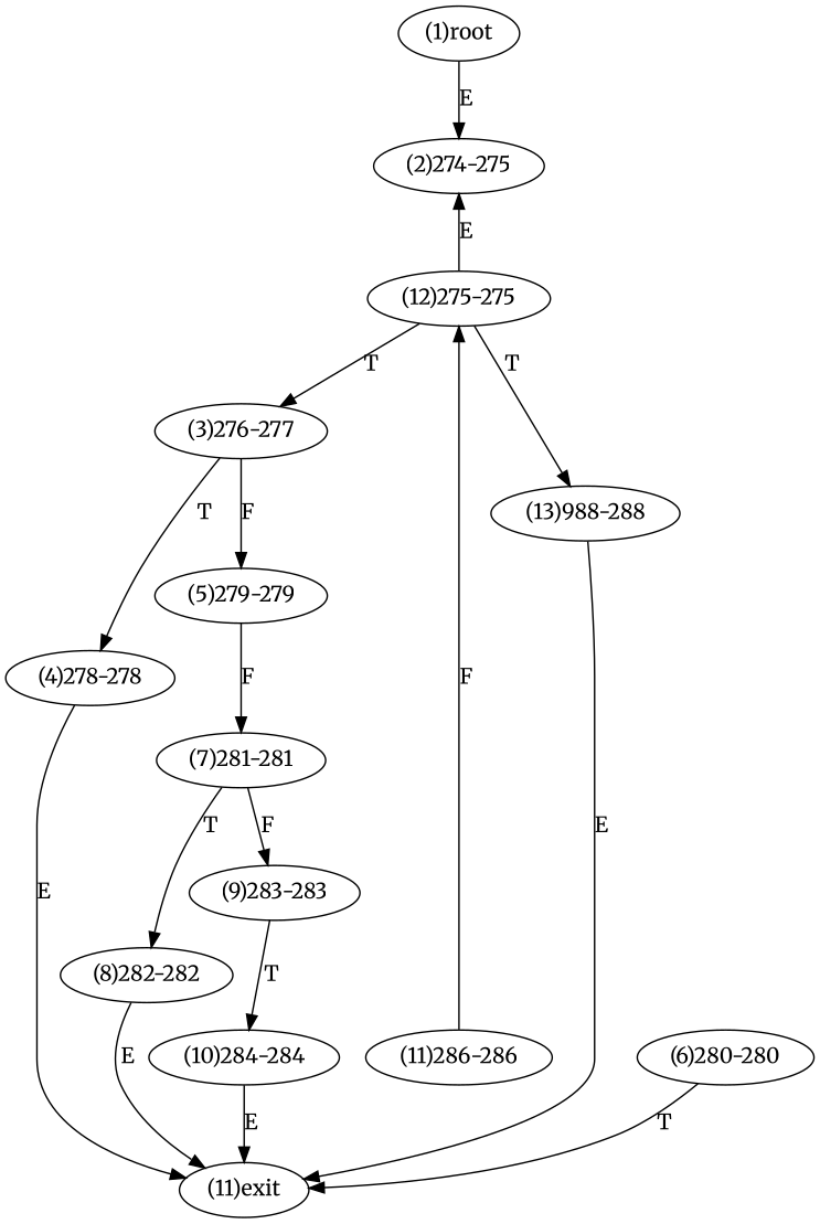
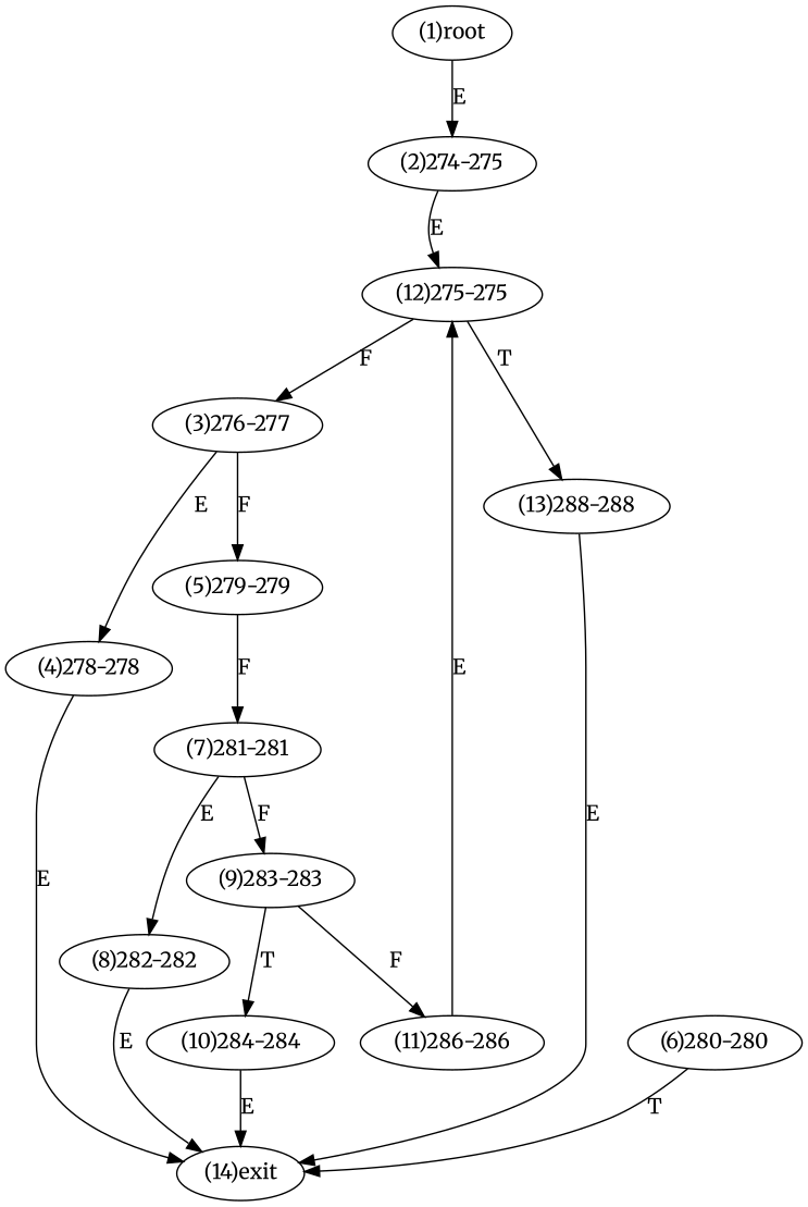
  digraph {
    fontname=Merriweather
    node [fontname=Merriweather]
    edge [fontname=Merriweather]
    n1 [label="(1)root"]
    n2 [label="(2)274-275"]
    n3 [label="(12)275-275"]
    n4 [label="(3)276-277"]
-   n5 [label="(13)988-288"]
+   n5 [label="(13)288-288"]
    n6 [label="(4)278-278"]
    n7 [label="(5)279-279"]
-   n8 [label="(11)exit"]
+   n8 [label="(14)exit"]
    n9 [label="(7)281-281"]
    n10 [label="(6)280-280"]
    n11 [label="(8)282-282"]
    n12 [label="(9)283-283"]
    n13 [label="(10)284-284"]
    n14 [label="(11)286-286"]
    n1 -> n2 [label=E]
-   n3 -> n2 [label=E]
-   n3 -> n4 [label=T]
+   n2 -> n3 [label=E]
+   n3 -> n4 [label=F]
    n3 -> n5 [label=T]
-   n4 -> n6 [label=T]
+   n4 -> n6 [label=E]
    n4 -> n7 [label=F]
    n5 -> n8 [label=E]
    n6 -> n8 [label=E]
    n7 -> n9 [label=F]
-   n9 -> n11 [label=T]
+   n9 -> n11 [label=E]
    n9 -> n12 [label=F]
    n10 -> n8 [label=T]
    n11 -> n8 [label=E]
    n12 -> n13 [label=T]
+   n12 -> n14 [label=F]
    n13 -> n8 [label=E]
-   n14 -> n3 [label=F]
+   n14 -> n3 [label=E]
  }
